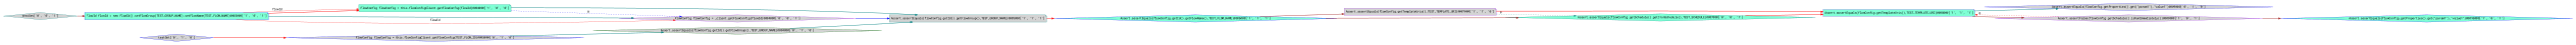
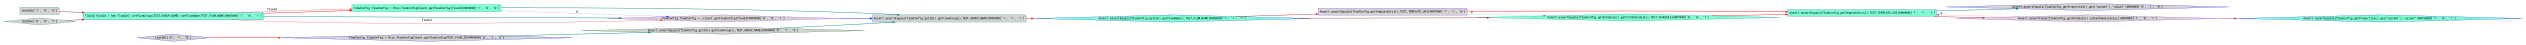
  digraph {
    rankdir=LR
    fontname="Roboto Mono"
    node [fillcolor=lightgrey shape=diamond style=filled color=blue fontname="Roboto Mono"]
    edge [style=bold color=red fontname="Roboto Mono"]
    n1 [label="Assert.assertEquals(flowConfig.getId().getFlowGroup(),TEST_GROUP_NAME)@@@4@@@['0', '1', '0']" color=darkgreen]
    n2 [label="Assert.assertEquals(flowConfig.getId().getFlowGroup(),TEST_GROUP_NAME)@@@5@@@['1', '1', '1']" shape=note color=teal]
    n3 [fillcolor=aquamarine label="FlowId flowId = new FlowId().setFlowGroup(TEST_GROUP_NAME).setFlowName(TEST_FLOW_NAME)@@@3@@@['1', '0', '1']" shape=note]
    n4 [label="FlowConfig flowConfig = _client.getFlowConfig(flowId)@@@4@@@['0', '0', '1']" color=purple]
    n5 [fillcolor=aquamarine label="FlowConfig flowConfig = this.flowConfigClient.getFlowConfig(flowId)@@@4@@@['1', '0', '0']" shape=note color=teal]
    n6 [label="Assert.assertEquals(flowConfig.getTemplateUris(),TEST_TEMPLATE_URI)@@@7@@@['1', '1', '0']" shape=note color=purple]
    n7 [fillcolor=aquamarine label="Assert.assertEquals(flowConfig.getSchedule().getCronSchedule(),TEST_SCHEDULE)@@@7@@@['0', '0', '1']" color=teal]
    n8 [fillcolor=aquamarine label="Assert.assertEquals(flowConfig.getTemplateUris(),TEST_TEMPLATE_URI)@@@8@@@['1', '1', '1']" shape=note color=purple]
    n9 [fillcolor=aquamarine label="Assert.assertEquals(flowConfig.getId().getFlowName(),TEST_FLOW_NAME)@@@6@@@['1', '1', '1']"]
    n10 [label="Assert.assertEquals(flowConfig.getProperties().get(\"param1\"),\"value1\")@@@9@@@['0', '1', '0']"]
    n11 [label="Assert.assertFalse(flowConfig.getSchedule().isRunImmediately())@@@9@@@['1', '0', '1']" color=purple]
    n12 [fillcolor=aquamarine label="Assert.assertEquals(flowConfig.getProperties().get(\"param1\"),\"value1\")@@@10@@@['1', '0', '1']"]
    n13 [label="FlowConfig flowConfig = this.flowConfigClient.getFlowConfig(TEST_FLOW_ID)@@@3@@@['0', '1', '0']"]
    n14 [label="testGet['0', '1', '0']"]
+   n15 [label="testGet['1', '0', '0']" shape=note color=teal]
    n16 [label="testGet['0', '0', '1']" color=teal]
    n1 -> n2 [color=teal]
    n2 -> n9
    n3 -> n4 [color=teal]
    n3 -> n4 [label=flowId style=solid]
    n3 -> n5 [label=flowId style=solid]
    n3 -> n5
    n4 -> n2 [color=blue]
    n5 -> n2 [color=teal]
    n5 -> n4 [label=0 style=dashed color=blue]
    n6 -> n7 [label=0 style=dashed color=teal]
    n6 -> n8
    n7 -> n8
    n8 -> n10 [color=teal]
    n8 -> n11 [color=brown]
    n9 -> n6 [color=brown]
    n9 -> n7 [color=brown]
    n11 -> n8 [label=0 style=dashed]
    n11 -> n12 [color=brown]
    n13 -> n1 [color=teal]
    n14 -> n13
+   n15 -> n3 [color=brown]
    n16 -> n3 [color=brown]
  }
